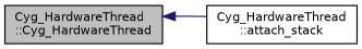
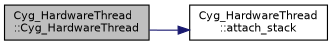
  digraph {
    rankdir=LR
    node [color=black fontname=Helvetica fontsize=10 shape=record style=filled]
    n1 [fillcolor=grey75 fontcolor=black height=0.2 label="Cyg_HardwareThread\l::Cyg_HardwareThread" width=0.4]
    n2 [fillcolor=white height=0.2 label="Cyg_HardwareThread\l::attach_stack" width=0.4]
-   n2 -> n1 [color=midnightblue fontname=Helvetica fontsize=10 labelfontname=Helvetica labelfontsize=10 style=solid]
+   n1 -> n2 [color=midnightblue fontname=Helvetica fontsize=10 labelfontname=Helvetica labelfontsize=10 style=solid]
  }
